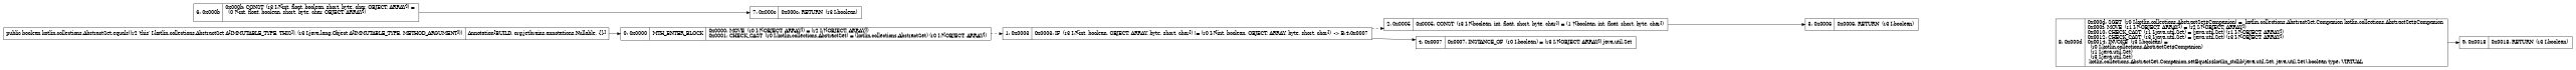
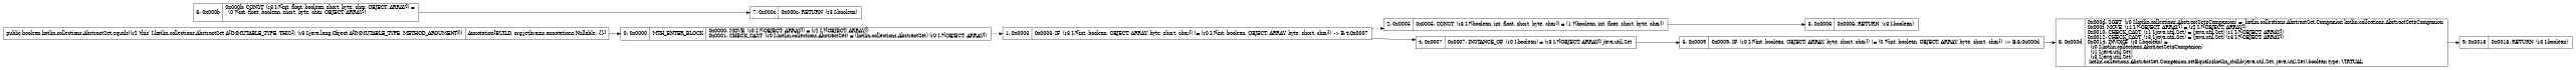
  digraph {
    rankdir=LR
    node [shape=record]
    n1 [label="{0\:\ 0x0000|MTH_ENTER_BLOCK\l|0x0000: MOVE  (r0 I:?[OBJECT, ARRAY]) = (r2 I:?[OBJECT, ARRAY]) \l0x0001: CHECK_CAST  (r0 I:kotlin.collections.AbstractSet) = (kotlin.collections.AbstractSet) (r0 I:?[OBJECT, ARRAY]) \l}"]
    n2 [label="{1\:\ 0x0003|0x0003: IF  (r3 I:?[int, boolean, OBJECT, ARRAY, byte, short, char]) != (r0 I:?[int, boolean, OBJECT, ARRAY, byte, short, char])  \-\> B:4:0x0007 \l}"]
    n3 [label="{2\:\ 0x0005|0x0005: CONST  (r3 I:?[boolean, int, float, short, byte, char]) = (1 ?[boolean, int, float, short, byte, char]) \l}"]
    n4 [label="{4\:\ 0x0007|0x0007: INSTANCE_OF  (r0 I:boolean) = (r3 I:?[OBJECT, ARRAY]) java.util.Set \l}"]
    n5 [label="{3\:\ 0x0006|0x0006: RETURN  (r3 I:boolean) \l}"]
+   n6 [label="{5\:\ 0x0009|0x0009: IF  (r0 I:?[int, boolean, OBJECT, ARRAY, byte, short, char]) != (0 ?[int, boolean, OBJECT, ARRAY, byte, short, char])  \-\> B:8:0x000d \l}"]
    n7 [label="{8\:\ 0x000d|0x000d: SGET  (r0 I:kotlin.collections.AbstractSet$Companion) =  kotlin.collections.AbstractSet.Companion kotlin.collections.AbstractSet$Companion \l0x000f: MOVE  (r1 I:?[OBJECT, ARRAY]) = (r2 I:?[OBJECT, ARRAY]) \l0x0010: CHECK_CAST  (r1 I:java.util.Set) = (java.util.Set) (r1 I:?[OBJECT, ARRAY]) \l0x0012: CHECK_CAST  (r3 I:java.util.Set) = (java.util.Set) (r3 I:?[OBJECT, ARRAY]) \l0x0014: INVOKE  (r3 I:boolean) = \l  (r0 I:kotlin.collections.AbstractSet$Companion)\l  (r1 I:java.util.Set)\l  (r3 I:java.util.Set)\l kotlin.collections.AbstractSet.Companion.setEquals$kotlin_stdlib(java.util.Set, java.util.Set):boolean type: VIRTUAL \l}"]
    n8 [label="{6\:\ 0x000b|0x000b: CONST  (r3 I:?[int, float, boolean, short, byte, char, OBJECT, ARRAY]) = \l  (0 ?[int, float, boolean, short, byte, char, OBJECT, ARRAY])\l \l}"]
    n9 [label="{7\:\ 0x000c|0x000c: RETURN  (r3 I:boolean) \l}"]
    n10 [label="{9\:\ 0x0018|0x0018: RETURN  (r3 I:boolean) \l}"]
    n11 [label="{public boolean kotlin.collections.AbstractSet.equals((r2 'this' I:kotlin.collections.AbstractSet A[IMMUTABLE_TYPE, THIS]), (r3 I:java.lang.Object A[IMMUTABLE_TYPE, METHOD_ARGUMENT]))  | Annotation[BUILD, org.jetbrains.annotations.Nullable, \{\}]\l}"]
    n1 -> n2 [style=dashed]
    n2 -> n3 [style=dashed]
    n2 -> n4
    n3 -> n5
+   n4 -> n6
+   n6 -> n7
    n7 -> n10
    n8 -> n9
    n11 -> n1
  }
